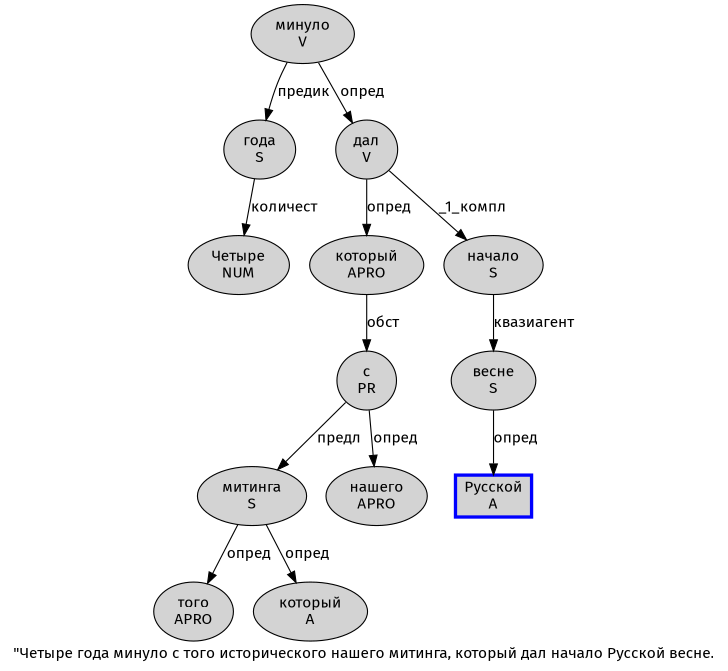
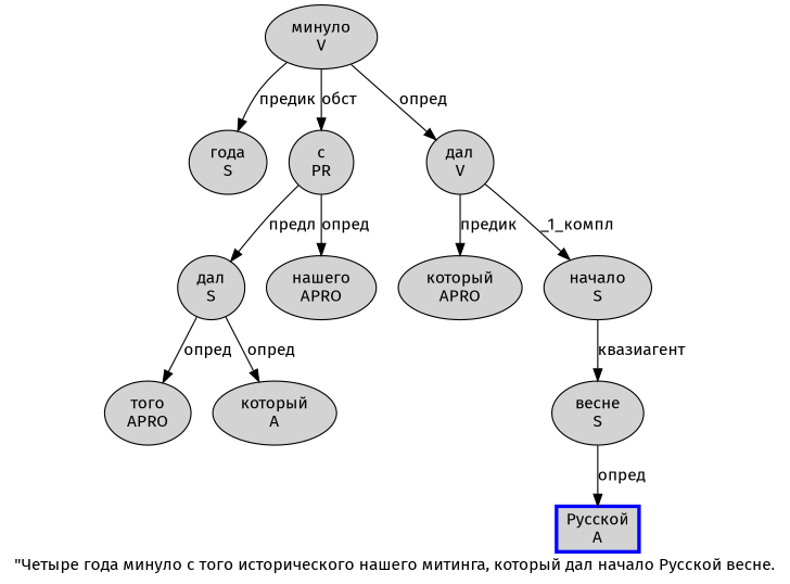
  digraph {
    fontname="Fira Sans"
    label="\"Четыре года минуло с того исторического нашего митинга, который дал начало Русской весне."
    node [fillcolor=lightgray fontname="Fira Sans" penwidth=1 shape=ellipse style=filled]
    edge [fontname="Fira Sans"]
-   n1 [label="Четыре\nNUM"]
    n2 [label="года\nS"]
    n3 [label="минуло\nV"]
    n4 [label="с\nPR"]
    n5 [label="дал\nV"]
-   n6 [label="митинга\nS"]
+   n6 [label="дал\nS"]
    n7 [label="нашего\nAPRO"]
    n8 [label="который\nAPRO"]
    n9 [label="начало\nS"]
    n10 [label="того\nAPRO"]
    n11 [label="который\nA"]
    n12 [label="весне\nS"]
    n13 [color=blue label="Русской\nA" penwidth=3 shape=box]
-   n2 -> n1 [label="количест"]
    n3 -> n2 [label="предик"]
-   n8 -> n4 [label="обст"]
+   n3 -> n4 [label="обст"]
    n3 -> n5 [label="опред"]
    n4 -> n6 [label="предл"]
    n4 -> n7 [label="опред"]
-   n5 -> n8 [label="опред"]
+   n5 -> n8 [label="предик"]
    n5 -> n9 [label="_1_компл"]
    n6 -> n10 [label="опред"]
    n6 -> n11 [label="опред"]
    n9 -> n12 [label="квазиагент"]
    n12 -> n13 [label="опред"]
  }
